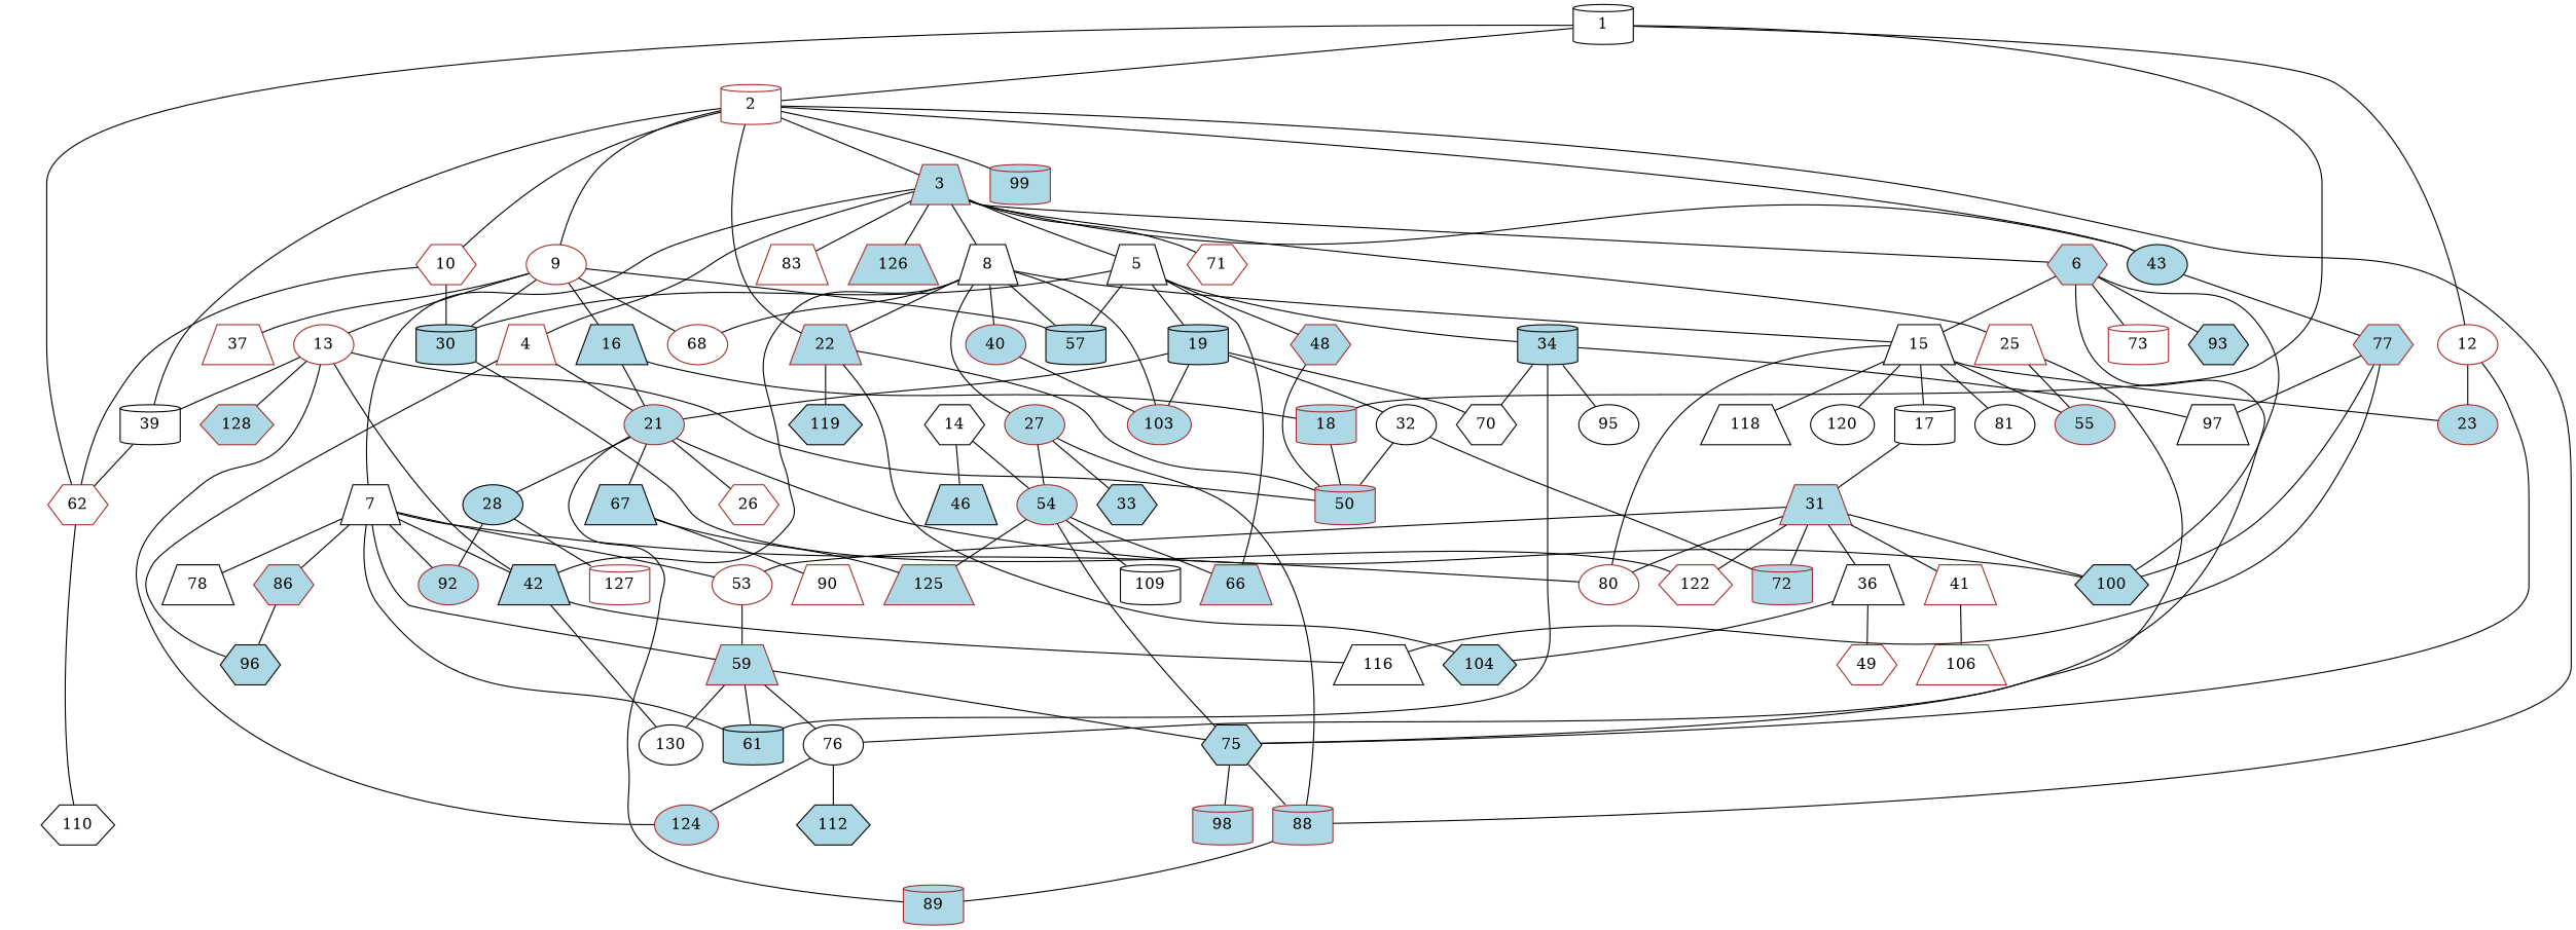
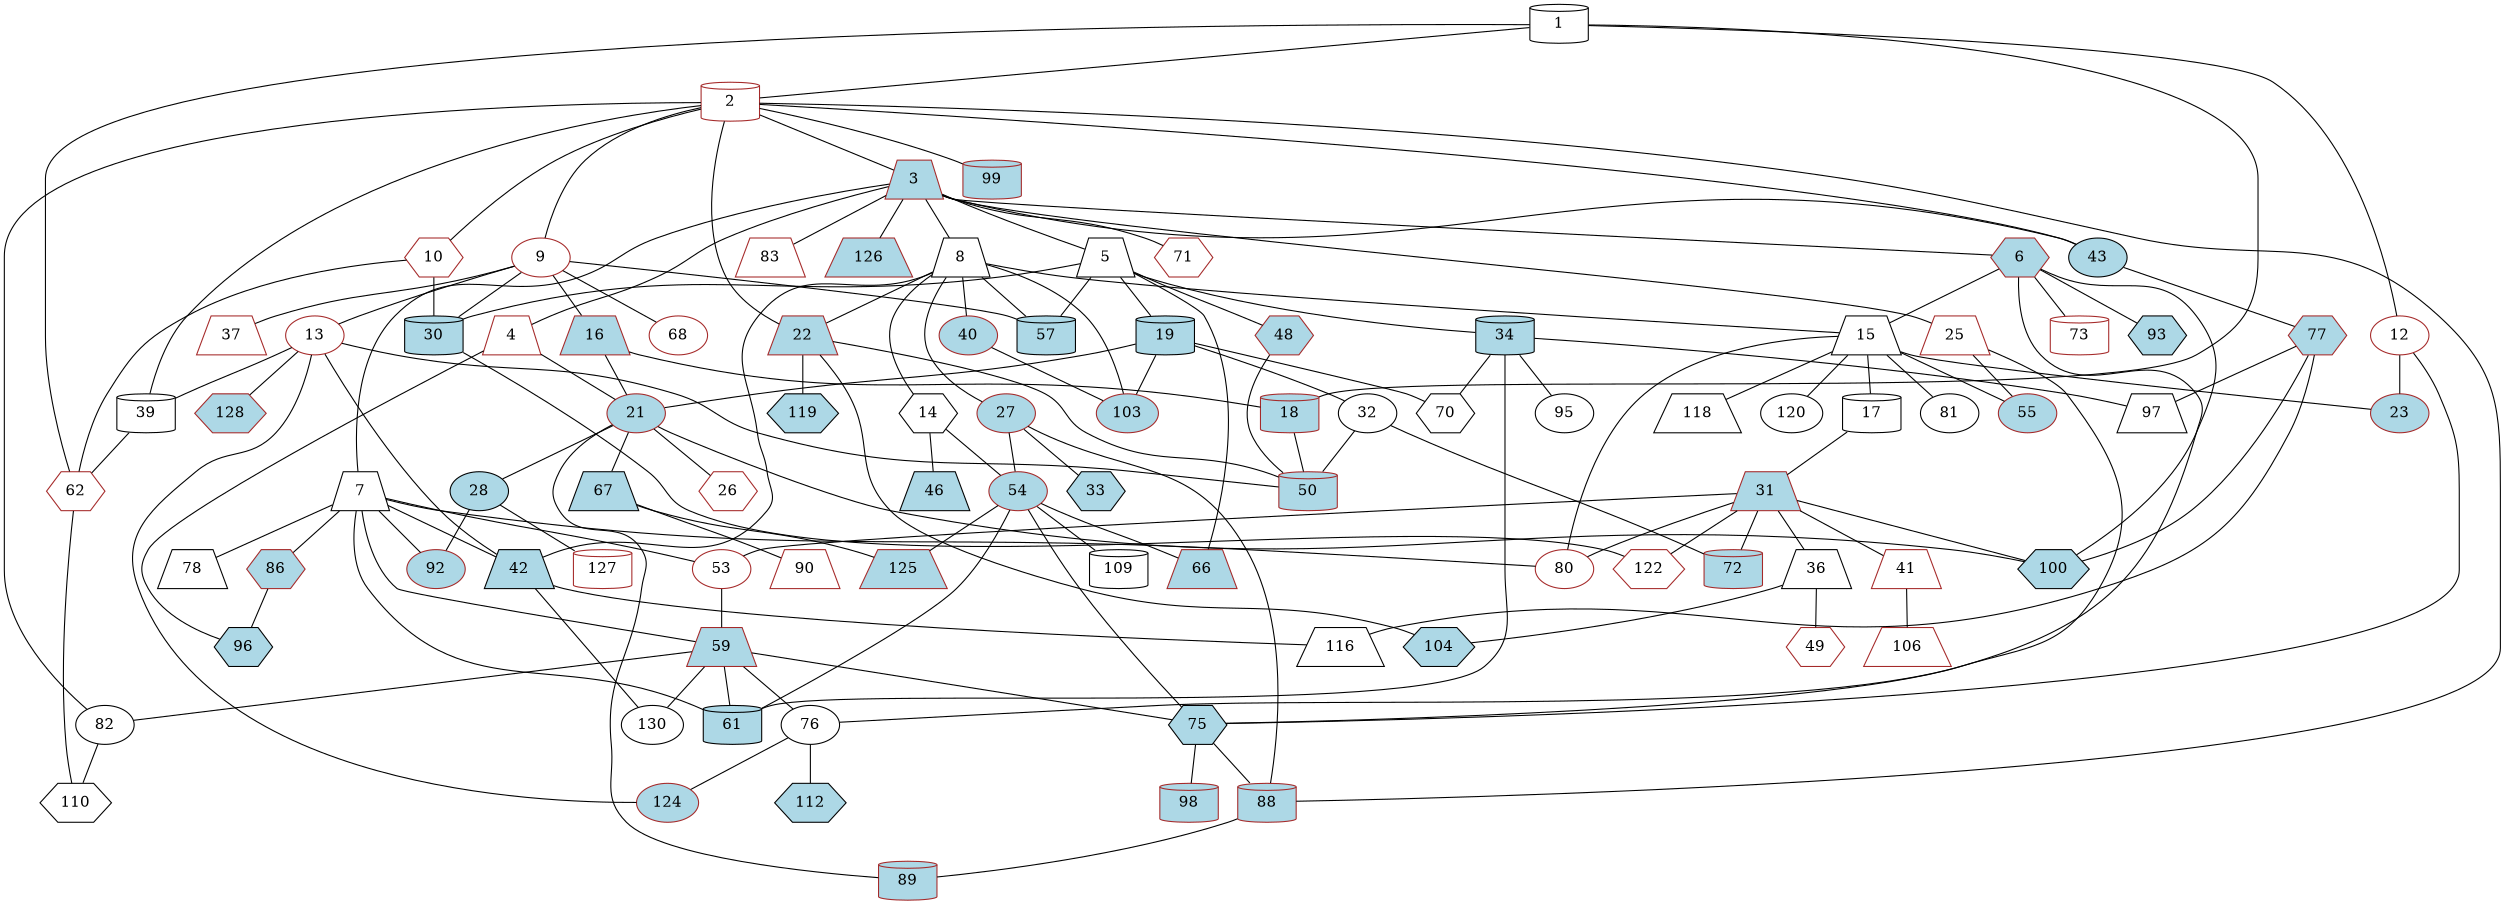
  graph {
    node [color=brown fillcolor=lightblue shape=trapezium style=filled]
    1 [color=black fillcolor=white shape=cylinder super="+102"]
    2 [fillcolor=white shape=cylinder super="+10"]
    12 [fillcolor=white shape=ellipse]
    18 [shape=cylinder]
    62 [fillcolor=white shape=hexagon]
    3 [super="+79"]
    9 [fillcolor=white shape=ellipse]
    n8 [fillcolor=white label=10 shape=hexagon]
    22 [super="+123"]
    n10 [color=black fillcolor=white label=39 shape=cylinder super="+91"]
    43 [color=black shape=ellipse super="+51"]
+   82 [color=black fillcolor=white shape=ellipse]
    88 [shape=cylinder super="+94"]
    99 [shape=cylinder]
    23 [shape=ellipse super="+47"]
    75 [color=black shape=hexagon super="+105"]
    50 [shape=cylinder super="+56"]
    110 [color=black fillcolor=white shape=hexagon super="+121"]
    4 [fillcolor=white super="+57"]
    5 [color=black fillcolor=white super="+115"]
    6 [shape=hexagon super="+35"]
    7 [color=black fillcolor=white super="+58"]
    8 [color=black fillcolor=white super="+11"]
    25 [fillcolor=white]
    71 [fillcolor=white shape=hexagon]
    83 [fillcolor=white]
    126
    30 [color=black shape=cylinder super="+45"]
    n29 [color=black label=57 shape=cylinder]
    13 [fillcolor=white shape=ellipse super="+84"]
-   16 [color=black]
+   16
    37 [fillcolor=white]
    68 [fillcolor=white shape=ellipse]
    104 [color=black shape=hexagon]
    119 [color=black shape=hexagon]
    77 [shape=hexagon super="+107"]
    89 [shape=cylinder super="+114"]
    21 [shape=ellipse super="+29"]
    96 [color=black shape=hexagon]
    19 [color=black shape=cylinder super="+24"]
    34 [color=black shape=cylinder]
    48 [shape=hexagon]
    66
    15 [color=black fillcolor=white super="+52"]
    73 [fillcolor=white shape=cylinder]
    76 [color=black fillcolor=white shape=ellipse super="+85"]
    93 [color=black shape=hexagon]
    100 [color=black shape=hexagon super="+129"]
    42 [color=black]
    53 [fillcolor=white shape=ellipse]
    59 [super="+69"]
    61 [color=black shape=cylinder super="+63"]
    78 [color=black fillcolor=white]
    80 [fillcolor=white shape=ellipse super="+101"]
    86 [shape=hexagon]
    92 [shape=ellipse]
    14 [color=black fillcolor=white shape=hexagon]
    27 [shape=ellipse]
    40 [shape=ellipse super="+117"]
    103 [shape=ellipse]
    55 [shape=ellipse]
    26 [fillcolor=white shape=hexagon super="+113"]
    28 [color=black shape=ellipse super="+39"]
    67 [color=black super="+111"]
    32 [color=black fillcolor=white shape=ellipse]
    70 [color=black fillcolor=white shape=hexagon]
    122 [fillcolor=white shape=hexagon]
    95 [color=black fillcolor=white shape=ellipse]
    97 [color=black fillcolor=white]
    17 [color=black fillcolor=white shape=cylinder]
    81 [color=black fillcolor=white shape=ellipse]
    118 [color=black fillcolor=white]
    120 [color=black fillcolor=white shape=ellipse]
    124 [shape=ellipse]
    112 [color=black shape=hexagon]
    116 [color=black fillcolor=white]
    130 [color=black fillcolor=white shape=ellipse]
    46 [color=black super="+108"]
    54 [shape=ellipse super="+65"]
    33 [color=black shape=hexagon super="+44"]
    128 [shape=hexagon]
    98 [shape=cylinder]
    109 [color=black fillcolor=white shape=cylinder]
    125
    31 [super="+74"]
    36 [color=black fillcolor=white super="+60"]
    41 [fillcolor=white]
    72 [shape=cylinder]
    127 [fillcolor=white shape=cylinder]
    90 [fillcolor=white]
    49 [fillcolor=white shape=hexagon]
    106 [fillcolor=white]
    1 -- 2
    1 -- 12
    1 -- 18
    1 -- 62
    2 -- 3
    2 -- 9
    2 -- n8
    2 -- 22
    2 -- n10
    2 -- 43
+   2 -- 82
    2 -- 88
    2 -- 99
    12 -- 23
    12 -- 75
    18 -- 50
    62 -- 110
    3 -- 43
    3 -- 4
    3 -- 5
    3 -- 6
    3 -- 7
    3 -- 8
    3 -- 25
    3 -- 71
    3 -- 83
    3 -- 126
    9 -- 30
    9 -- n29
    9 -- 13
    9 -- 16
    9 -- 37
    9 -- 68
    n8 -- 62
    n8 -- 30
    22 -- 50
    22 -- 104
    22 -- 119
    n10 -- 62
    43 -- 77
+   82 -- 110
    88 -- 89
    75 -- 88
    75 -- 98
    4 -- 21
    4 -- 96
    5 -- 30
    5 -- n29
    5 -- 19
    5 -- 34
    5 -- 48
    5 -- 66
    6 -- 15
    6 -- 73
    6 -- 76
    6 -- 93
    6 -- 100
    7 -- 42
    7 -- 53
    7 -- 59
    7 -- 61
    7 -- 78
    7 -- 80
    7 -- 86
    7 -- 92
    8 -- 22
    8 -- n29
    8 -- 15
    8 -- 42
-   8 -- 68
+   8 -- 14
    8 -- 27
    8 -- 40
    8 -- 103
    25 -- 75
    25 -- 55
    30 -- 122
    13 -- n10
    13 -- 50
    13 -- 42
    13 -- 124
    13 -- 128
    16 -- 18
    16 -- 21
    77 -- 100
    77 -- 97
    77 -- 116
    21 -- 89
    21 -- 100
    21 -- 26
    21 -- 28
    21 -- 67
    19 -- 21
    19 -- 103
    19 -- 32
    19 -- 70
    34 -- 61
    34 -- 70
    34 -- 95
    34 -- 97
    48 -- 50
    15 -- 23
    15 -- 80
    15 -- 55
    15 -- 17
    15 -- 81
    15 -- 118
    15 -- 120
    76 -- 124
    76 -- 112
    42 -- 116
    42 -- 130
    53 -- 59
+   59 -- 82
    59 -- 75
    59 -- 76
    59 -- 61
    59 -- 130
    86 -- 96
    14 -- 46
    14 -- 54
    27 -- 88
    27 -- 54
    27 -- 33
    40 -- 103
    28 -- 92
    28 -- 127
    67 -- 125
    67 -- 90
    32 -- 50
    32 -- 72
    17 -- 31
    54 -- 75
    54 -- 66
+   54 -- 61
    54 -- 109
    54 -- 125
    31 -- 100
    31 -- 53
    31 -- 80
    31 -- 122
    31 -- 36
    31 -- 41
    31 -- 72
    36 -- 104
    36 -- 49
    41 -- 106
  }
